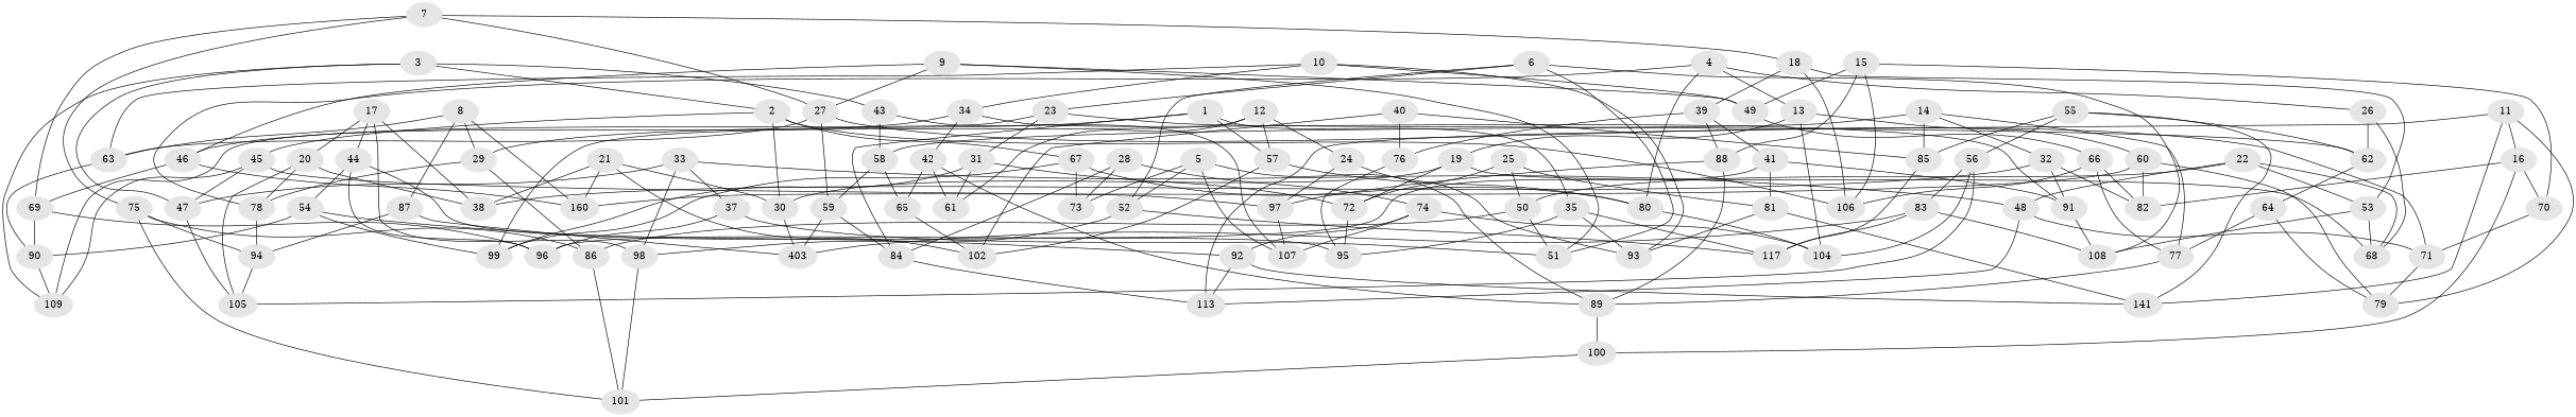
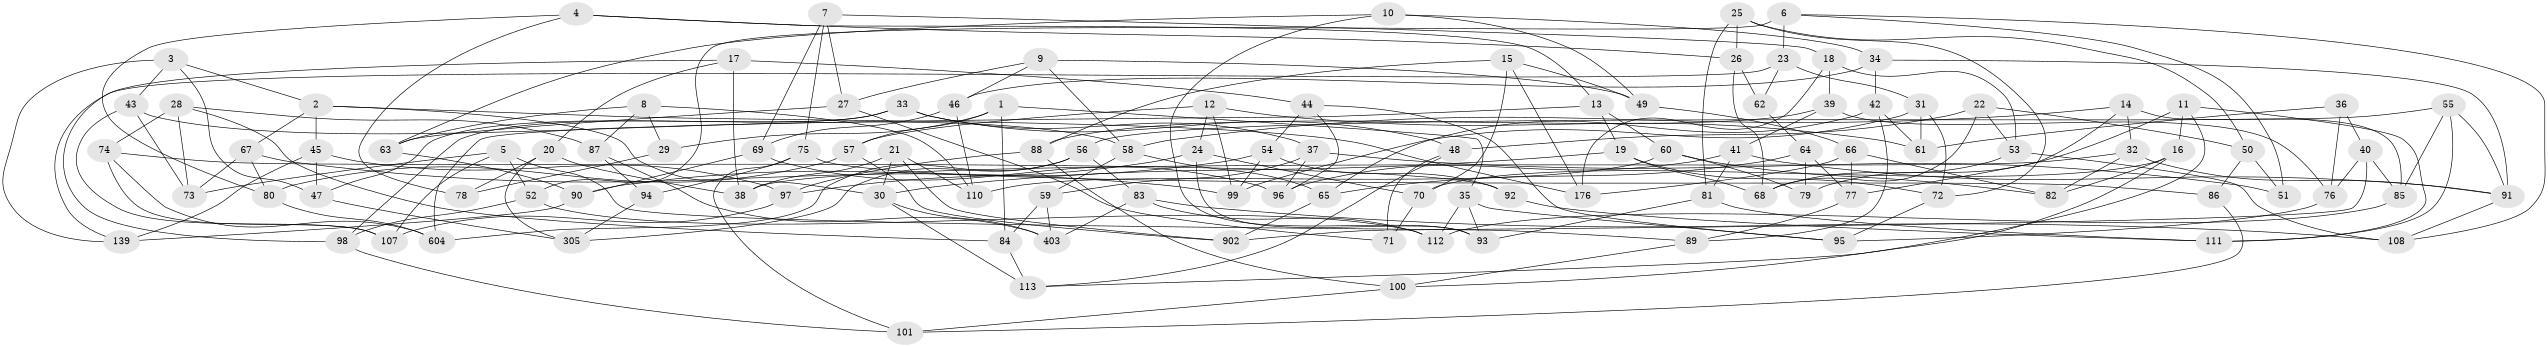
  graph {
    node [color=gray90 style=filled]
    1
    29
    35
    57
    84
    78
    86
    93
    95
-   112 [label=117]
+   112
    80
-   102
+   102 [label=902]
    113
    2
    30
    45
    67
-   106
+   106 [label=176]
    n19 [label=403]
    47
-   109
+   109 [label=139]
    97
    73
    99
    3
    43
+   36
    61
    40
    76
    107
    58
-   105
+   105 [label=305]
    4
    13
    26
    19
    60
-   104
+   104 [label=604]
    68
    62
    94
    5
    52
    89
    98
    100
    6
    23
    51
    108
    31
    7
    18
    27
    69
    75
    39
    53
    63
    71
    96
    90
    101
    8
    87
-   110 [label=160]
+   110
    9
    46
    49
    66
    10
    34
    91
    42
    11
    16
    79
-   111 [label=141]
+   111
    70
    82
    12
    24
    72
    14
    32
    77
    85
    38
    59
    65
    15
    88
    17
    20
    44
    54
    41
    21
    22
    48
    50
    64
    25
    81
    28
    74
    92
    33
    37
    55
    56
    83
    1 -- 29
    1 -- 35
    1 -- 57
    1 -- 84
    29 -- 78
-   29 -- 86
    35 -- 93
    35 -- 95
    35 -- 112
    57 -- 80
    57 -- 102
    84 -- 113
-   78 -- 94
    86 -- 101
    80 -- 104
    2 -- 30
    2 -- 45
    2 -- 67
    2 -- 106
    30 -- n19
    45 -- 47
    45 -- 109
    45 -- 97
    67 -- 80
    67 -- 73
    67 -- 99
    47 -- 105
    97 -- 107
    3 -- 2
    3 -- 47
    3 -- 109
    3 -- 43
+   43 -- 73
    43 -- 107
    43 -- 58
+   36 -- 61
+   36 -- 40
+   36 -- 76
    40 -- 102
    40 -- 76
    40 -- 85
    76 -- 95
    58 -- 59
    58 -- 65
    4 -- 78
    4 -- 80
    4 -- 13
    4 -- 26
    13 -- 19
    13 -- 60
    13 -- 104
    26 -- 68
    26 -- 62
    19 -- 30
    19 -- 68
    19 -- 72
    60 -- 110
    60 -- 79
    60 -- 82
    62 -- 64
    94 -- 105
    5 -- 73
    5 -- 107
    5 -- 52
    5 -- 89
    52 -- 112
    52 -- 98
    89 -- 100
    98 -- 101
    100 -- 101
    6 -- 52
    6 -- 23
    6 -- 51
    6 -- 108
    23 -- 109
    23 -- 62
    23 -- 31
    31 -- 99
    31 -- 61
    31 -- 72
    7 -- 18
    7 -- 27
    7 -- 69
    7 -- 75
    18 -- 106
    18 -- 39
    18 -- 53
    27 -- 63
    27 -- 71
    69 -- 96
    69 -- 90
    75 -- 86
    75 -- 94
    75 -- 101
    39 -- 76
    39 -- 88
    39 -- 41
    53 -- 68
    53 -- 108
    63 -- 90
-   71 -- 79
    90 -- 109
    8 -- 29
    8 -- 63
    8 -- 87
    8 -- 110
    87 -- n19
    87 -- 94
-   9 -- 51
+   9 -- 58
    9 -- 27
    9 -- 46
    9 -- 49
    46 -- 69
    46 -- 110
    49 -- 66
    66 -- 106
    66 -- 82
    66 -- 77
    10 -- 93
    10 -- 63
    10 -- 49
    10 -- 34
    34 -- 46
    34 -- 91
    34 -- 42
    91 -- 108
    42 -- 61
    42 -- 89
    42 -- 65
    11 -- 113
    11 -- 16
    11 -- 79
    11 -- 111
    16 -- 100
    16 -- 70
    16 -- 82
    70 -- 71
    12 -- 57
    12 -- 99
    12 -- 61
    12 -- 24
    24 -- 93
    24 -- 97
+   24 -- 70
    72 -- 95
    14 -- 58
    14 -- 32
    14 -- 77
    14 -- 85
    32 -- 91
    32 -- 82
    32 -- 38
    77 -- 89
    85 -- 112
    59 -- 84
    59 -- n19
    65 -- 102
    15 -- 106
    15 -- 49
    15 -- 70
    15 -- 88
    88 -- 97
-   88 -- 89
+   88 -- 100
    17 -- 98
    17 -- 38
    17 -- 20
    17 -- 44
    20 -- 78
    20 -- 105
    20 -- 38
    44 -- 95
    44 -- 96
    44 -- 54
    54 -- 99
    54 -- 90
    54 -- 92
    41 -- 96
    41 -- 91
    41 -- 81
    21 -- 102
    21 -- 30
    21 -- 110
    21 -- 38
    22 -- 68
    22 -- 53
    22 -- 48
    22 -- 50
    48 -- 113
    48 -- 71
    50 -- 86
    50 -- 51
    64 -- 79
    64 -- 77
+   64 -- 65
+   25 -- 26
    25 -- 72
    25 -- 50
    25 -- 81
    81 -- 93
    81 -- 111
    28 -- 84
    28 -- 73
+   28 -- 87
    28 -- 74
    74 -- 107
    74 -- 104
    74 -- 92
-   92 -- 113
+   30 -- 113
    92 -- 111
    33 -- 47
    33 -- 98
    33 -- 48
    33 -- 37
    37 -- 51
    37 -- 96
-   27 -- 59
-   55 -- 62
+   37 -- 59
+   55 -- 91
    55 -- 111
    55 -- 85
    55 -- 56
    56 -- 105
    56 -- 104
    56 -- 83
    83 -- 112
    83 -- n19
    83 -- 108
  }
